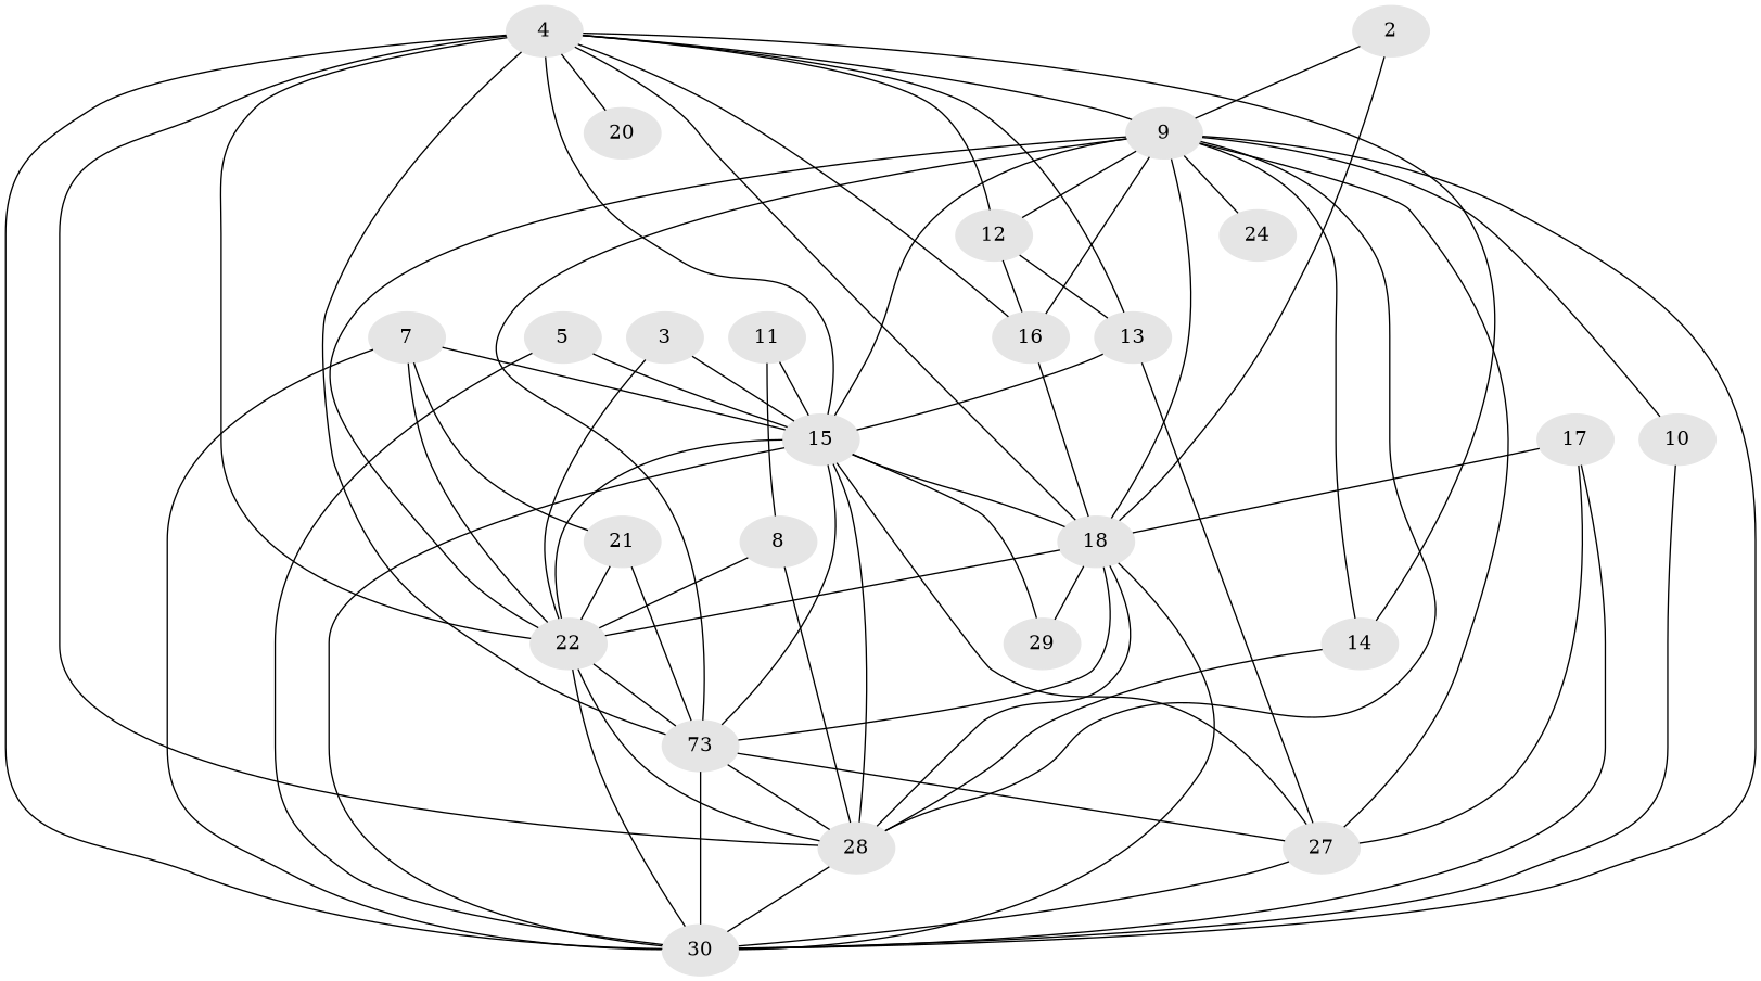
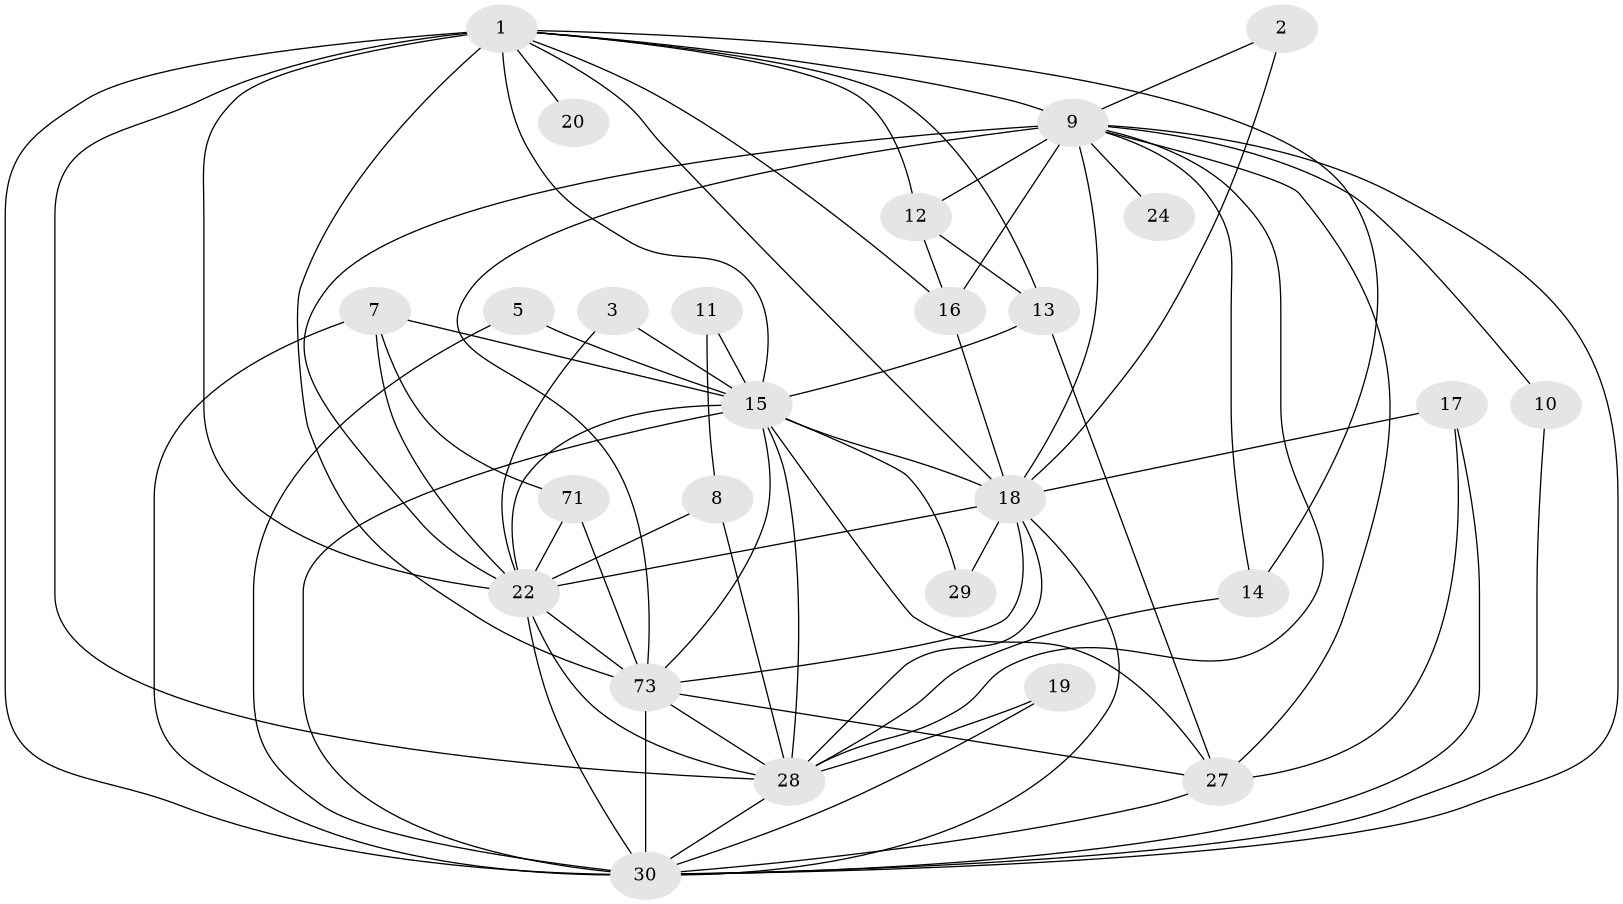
  graph {
    node [color=gray90 style=filled]
    edge [weight=1.0]
-   1 [label=4]
+   1
    9
    12
    13
    14
    15
    16
    18
    20
    22
    n11 [label=73]
    28
    30
    10
    24
    27
    29
    2
    3
    5
    7
-   21
+   21 [label=71]
    8
    11
    17
+   19
    1 -- 9 [weight=3.0]
    1 -- 12 [weight=2.0]
    1 -- 13
    1 -- 14
    1 -- 15 [weight=2.0]
    1 -- 16
    1 -- 18 [weight=2.0]
    1 -- 20
    1 -- 22 [weight=4.0]
    1 -- n11 [weight=2.0]
    1 -- 28 [weight=3.0]
    1 -- 30 [weight=2.0]
    9 -- 12 [weight=2.0]
    9 -- 14
-   9 -- 15
    9 -- 16
    9 -- 18
    9 -- 22 [weight=2.0]
    9 -- n11
    9 -- 28
    9 -- 30 [weight=2.0]
    9 -- 10
    9 -- 24 [weight=2.0]
    9 -- 27
    12 -- 13
    12 -- 16
    13 -- 15
    13 -- 27
    14 -- 28 [weight=2.0]
    15 -- 18
    15 -- 22 [weight=3.0]
    15 -- n11 [weight=2.0]
    15 -- 28 [weight=2.0]
    15 -- 30
    15 -- 27
    15 -- 29
    16 -- 18
    18 -- 22 [weight=4.0]
    18 -- n11
    18 -- 28
    18 -- 30
    18 -- 29
    22 -- n11 [weight=3.0]
    22 -- 28 [weight=2.0]
    22 -- 30 [weight=3.0]
    n11 -- 28
    n11 -- 30 [weight=2.0]
    n11 -- 27
    28 -- 30
    10 -- 30
    27 -- 30
    2 -- 9
    2 -- 18
    3 -- 15
    3 -- 22
    5 -- 15
    5 -- 30
    7 -- 15
    7 -- 22
    7 -- 30
    7 -- 21
    21 -- 22 [weight=2.0]
    21 -- n11
    8 -- 22
    8 -- 28
    11 -- 15
    11 -- 8
    17 -- 18
    17 -- 30
    17 -- 27
+   19 -- 28
+   19 -- 30
  }
